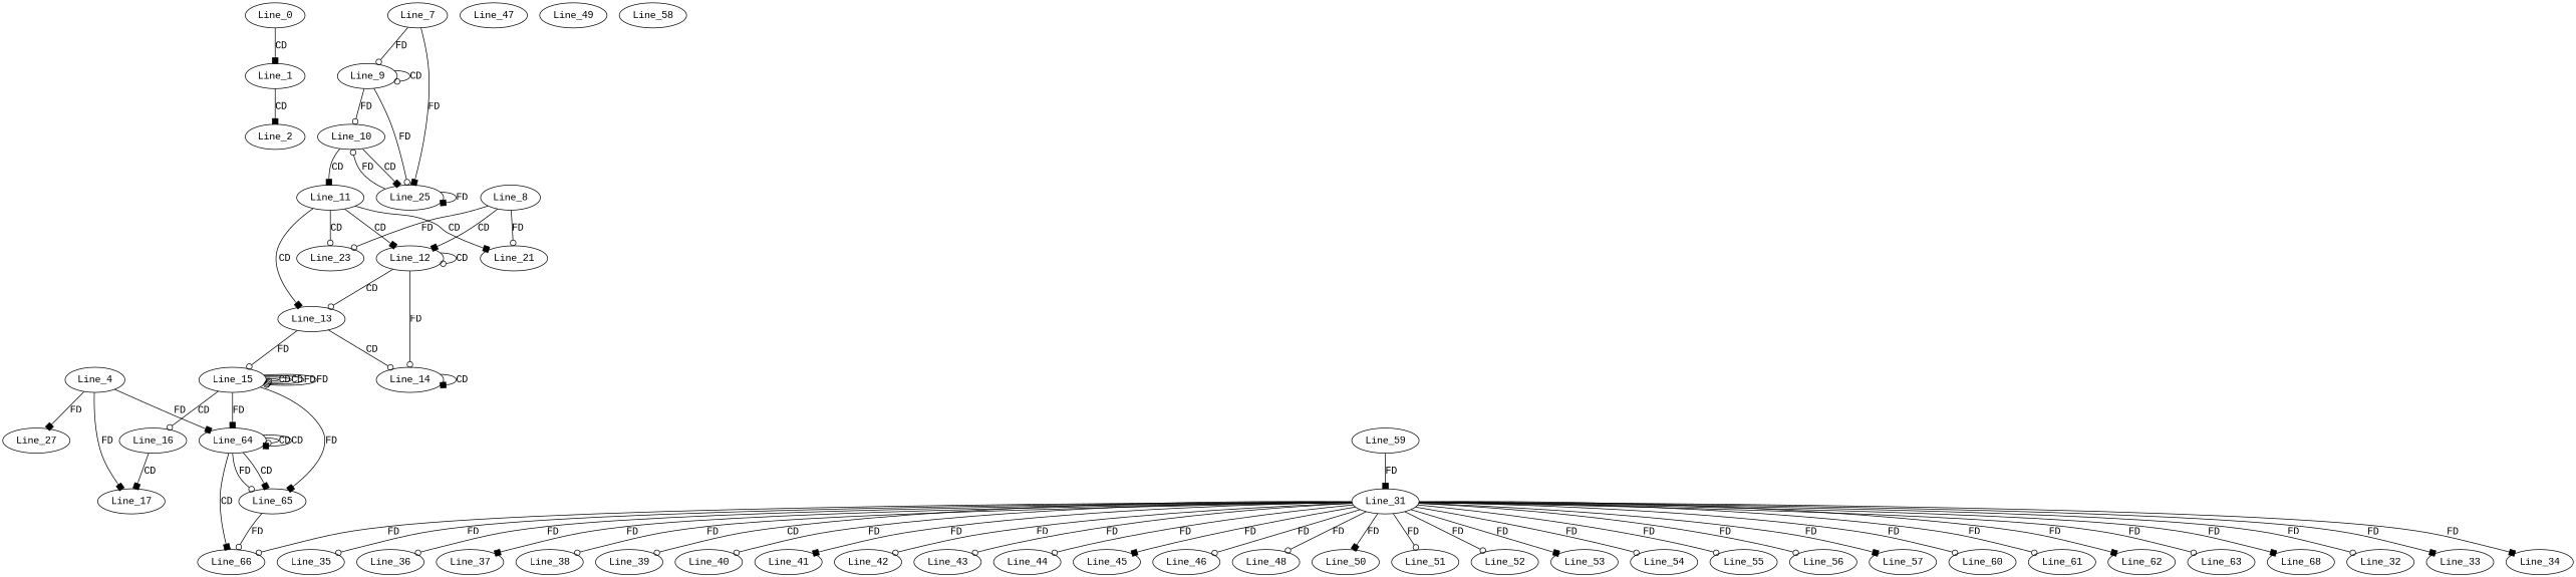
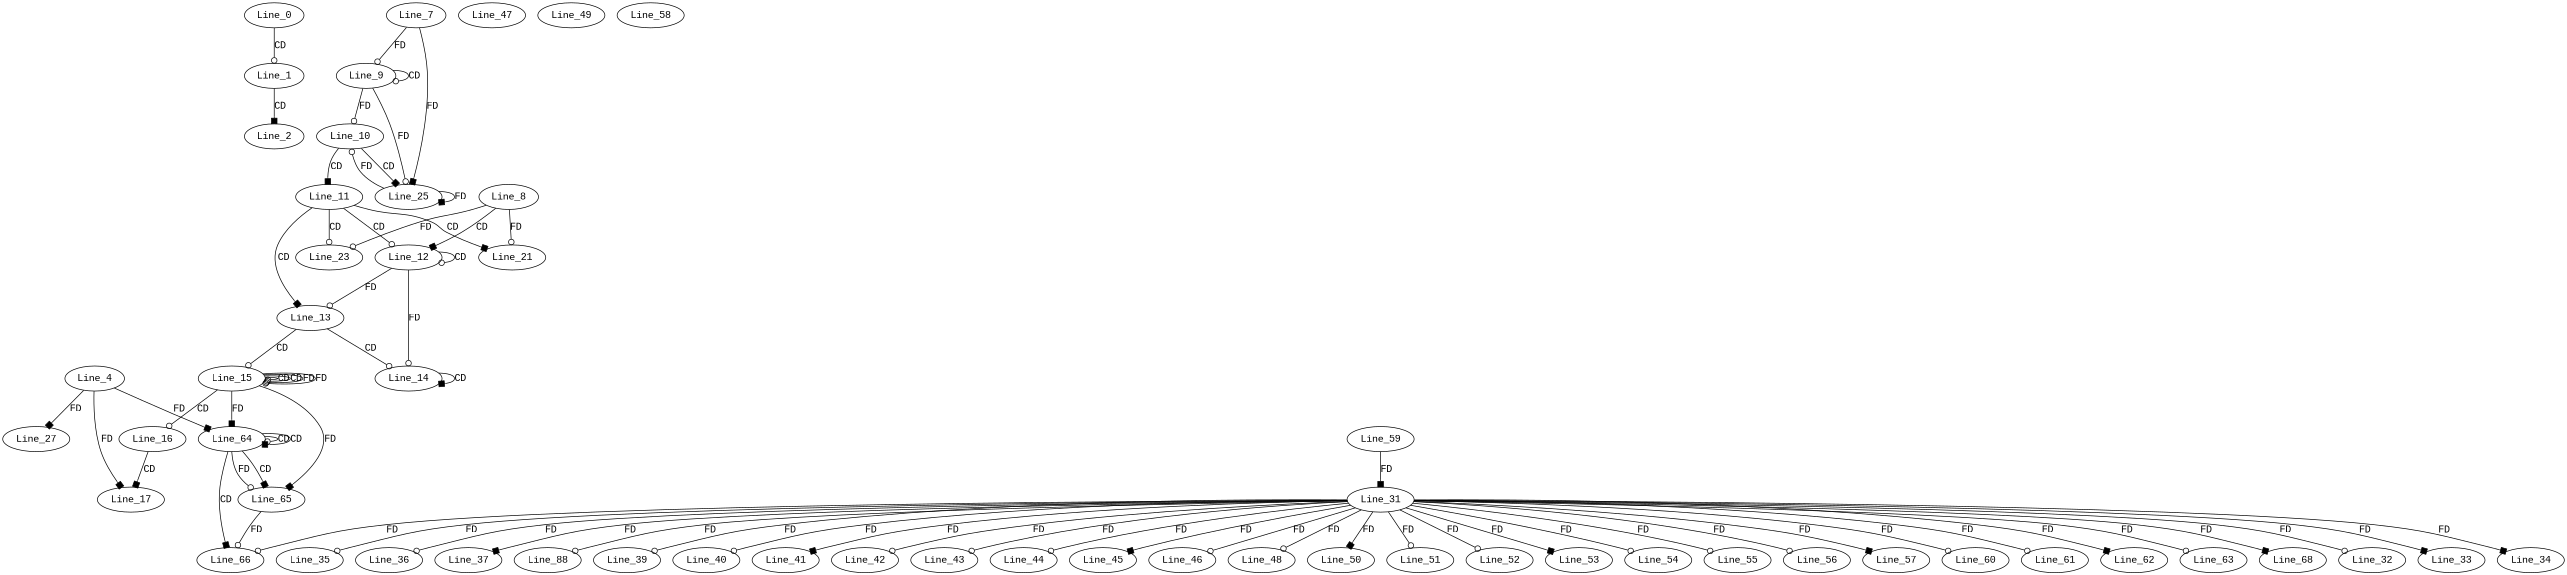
  digraph {
    fontname="Liberation Mono"
    node [fontname="Liberation Mono"]
    edge [arrowhead=odot fontname="Liberation Mono"]
    Line_0
    Line_1
    Line_2
    Line_9
    Line_10
    Line_25
    Line_11
    Line_7
    Line_12
    Line_13
    Line_21
    Line_23
    Line_14
    Line_15
    Line_8
    Line_16
    Line_64
    Line_65
    Line_17
    Line_66
    Line_4
    Line_27
    Line_31
    Line_32
    Line_33
    Line_34
    Line_35
    Line_36
    Line_37
-   Line_38
+   Line_38 [label=Line_88]
    Line_39
    Line_40
    Line_41
    Line_42
    Line_43
    Line_44
    Line_45
    Line_46
    Line_48
    Line_50
    Line_51
    Line_52
    Line_53
    Line_54
    Line_55
    Line_56
    Line_57
    Line_60
    Line_61
    Line_62
    Line_63
    Line_68
    Line_59
    Line_47
    Line_49
    Line_58
-   Line_0 -> Line_1 [arrowhead=box label=CD]
+   Line_0 -> Line_1 [label=CD]
    Line_1 -> Line_2 [arrowhead=box label=CD]
    Line_9 -> Line_9 [label=CD]
    Line_9 -> Line_10 [label=FD]
    Line_9 -> Line_25 [label=FD]
    Line_10 -> Line_25 [arrowhead=box label=CD]
    Line_10 -> Line_11 [arrowhead=box label=CD]
    Line_25 -> Line_10 [label=FD]
    Line_25 -> Line_25 [arrowhead=box label=FD]
-   Line_11 -> Line_12 [arrowhead=box label=CD]
+   Line_11 -> Line_12 [label=CD]
    Line_11 -> Line_13 [arrowhead=box label=CD]
    Line_11 -> Line_21 [arrowhead=box label=CD]
    Line_11 -> Line_23 [label=CD]
    Line_7 -> Line_9 [label=FD]
    Line_7 -> Line_25 [arrowhead=box label=FD]
    Line_12 -> Line_12 [label=CD]
-   Line_12 -> Line_13 [label=CD]
+   Line_12 -> Line_13 [label=FD]
    Line_12 -> Line_14 [label=FD]
    Line_13 -> Line_14 [label=CD]
-   Line_13 -> Line_15 [label=FD]
+   Line_13 -> Line_15 [label=CD]
    Line_14 -> Line_14 [arrowhead=box label=CD]
    Line_15 -> Line_15 [label=CD]
    Line_15 -> Line_15 [label=CD]
    Line_15 -> Line_15 [label=FD]
    Line_15 -> Line_15 [label=FD]
    Line_15 -> Line_16 [label=CD]
    Line_15 -> Line_64 [arrowhead=box label=FD]
    Line_15 -> Line_65 [arrowhead=box label=FD]
    Line_8 -> Line_12 [arrowhead=box label=CD]
    Line_8 -> Line_21 [label=FD]
    Line_8 -> Line_23 [label=FD]
    Line_16 -> Line_17 [arrowhead=box label=CD]
    Line_64 -> Line_64 [label=CD]
    Line_64 -> Line_64 [arrowhead=box label=CD]
    Line_64 -> Line_65 [arrowhead=box label=CD]
    Line_64 -> Line_65 [label=FD]
    Line_64 -> Line_66 [arrowhead=box label=CD]
    Line_65 -> Line_66 [label=FD]
    Line_4 -> Line_64 [arrowhead=box label=FD]
    Line_4 -> Line_17 [arrowhead=box label=FD]
    Line_4 -> Line_27 [arrowhead=box label=FD]
    Line_31 -> Line_66 [label=FD]
    Line_31 -> Line_32 [label=FD]
    Line_31 -> Line_33 [arrowhead=box label=FD]
    Line_31 -> Line_34 [arrowhead=box label=FD]
    Line_31 -> Line_35 [label=FD]
    Line_31 -> Line_36 [label=FD]
    Line_31 -> Line_37 [arrowhead=box label=FD]
    Line_31 -> Line_38 [label=FD]
-   Line_31 -> Line_39 [label=CD]
+   Line_31 -> Line_39 [label=FD]
    Line_31 -> Line_40 [label=FD]
    Line_31 -> Line_41 [arrowhead=box label=FD]
    Line_31 -> Line_42 [label=FD]
    Line_31 -> Line_43 [label=FD]
    Line_31 -> Line_44 [label=FD]
    Line_31 -> Line_45 [arrowhead=box label=FD]
    Line_31 -> Line_46 [label=FD]
    Line_31 -> Line_48 [label=FD]
    Line_31 -> Line_50 [arrowhead=box label=FD]
    Line_31 -> Line_51 [label=FD]
    Line_31 -> Line_52 [label=FD]
    Line_31 -> Line_53 [arrowhead=box label=FD]
    Line_31 -> Line_54 [label=FD]
    Line_31 -> Line_55 [label=FD]
    Line_31 -> Line_56 [label=FD]
    Line_31 -> Line_57 [arrowhead=box label=FD]
    Line_31 -> Line_60 [label=FD]
    Line_31 -> Line_61 [label=FD]
    Line_31 -> Line_62 [arrowhead=box label=FD]
    Line_31 -> Line_63 [label=FD]
    Line_31 -> Line_68 [arrowhead=box label=FD]
    Line_59 -> Line_31 [arrowhead=box label=FD]
  }
